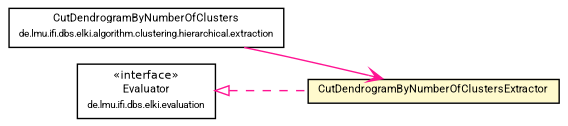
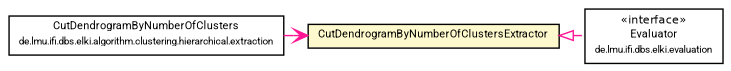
  digraph {
    fontname="DejaVu Sans"
    nodesep=0.15
    rankdir=LR
    ranksep=0.25
    node [fontcolor=black fontname="DejaVu Sans" fontsize=8 margin=0 shape=plaintext]
    edge [color=deeppink fontname="DejaVu Sans" fontsize=7 labelfontname=Roboto labelfontsize=7]
    n1 [height=0 label=<<table title="de.lmu.ifi.dbs.elki.evaluation.clustering.extractor.CutDendrogramByNumberOfClustersExtractor" border="0" cellborder="1" cellspacing="0" cellpadding="2" bgcolor="lemonChiffon" href="CutDendrogramByNumberOfClustersExtractor.html" target="_parent"> 		<tr><td><table border="0" cellspacing="0" cellpadding="1"> 		<tr><td align="center" balign="center"> <font face="Roboto">CutDendrogramByNumberOfClustersExtractor</font> </td></tr> 		</table></td></tr> 		</table>> width=0]
    n2 [height=0 label=<<table title="de.lmu.ifi.dbs.elki.algorithm.clustering.hierarchical.extraction.CutDendrogramByNumberOfClusters" border="0" cellborder="1" cellspacing="0" cellpadding="2" href="../../../algorithm/clustering/hierarchical/extraction/CutDendrogramByNumberOfClusters.html" target="_parent"> 		<tr><td><table border="0" cellspacing="0" cellpadding="1"> 		<tr><td align="center" balign="center"> <font face="Roboto">CutDendrogramByNumberOfClusters</font> </td></tr> 		<tr><td align="center" balign="center"> <font face="Roboto" point-size="7.0">de.lmu.ifi.dbs.elki.algorithm.clustering.hierarchical.extraction</font> </td></tr> 		</table></td></tr> 		</table>> width=0]
    n3 [height=0 label=<<table title="de.lmu.ifi.dbs.elki.evaluation.Evaluator" border="0" cellborder="1" cellspacing="0" cellpadding="2" href="../../Evaluator.html" target="_parent"> 		<tr><td><table border="0" cellspacing="0" cellpadding="1"> 		<tr><td align="center" balign="center"> &#171;interface&#187; </td></tr> 		<tr><td align="center" balign="center"> <font face="Roboto">Evaluator</font> </td></tr> 		<tr><td align="center" balign="center"> <font face="Roboto" point-size="7.0">de.lmu.ifi.dbs.elki.evaluation</font> </td></tr> 		</table></td></tr> 		</table>> width=0]
    n2 -> n1 [arrowhead=open weight=1]
-   n3 -> n1 [arrowtail=empty dir=back style=dashed weight=9]
+   n1 -> n3 [arrowtail=empty dir=back style=dashed weight=9]
  }
